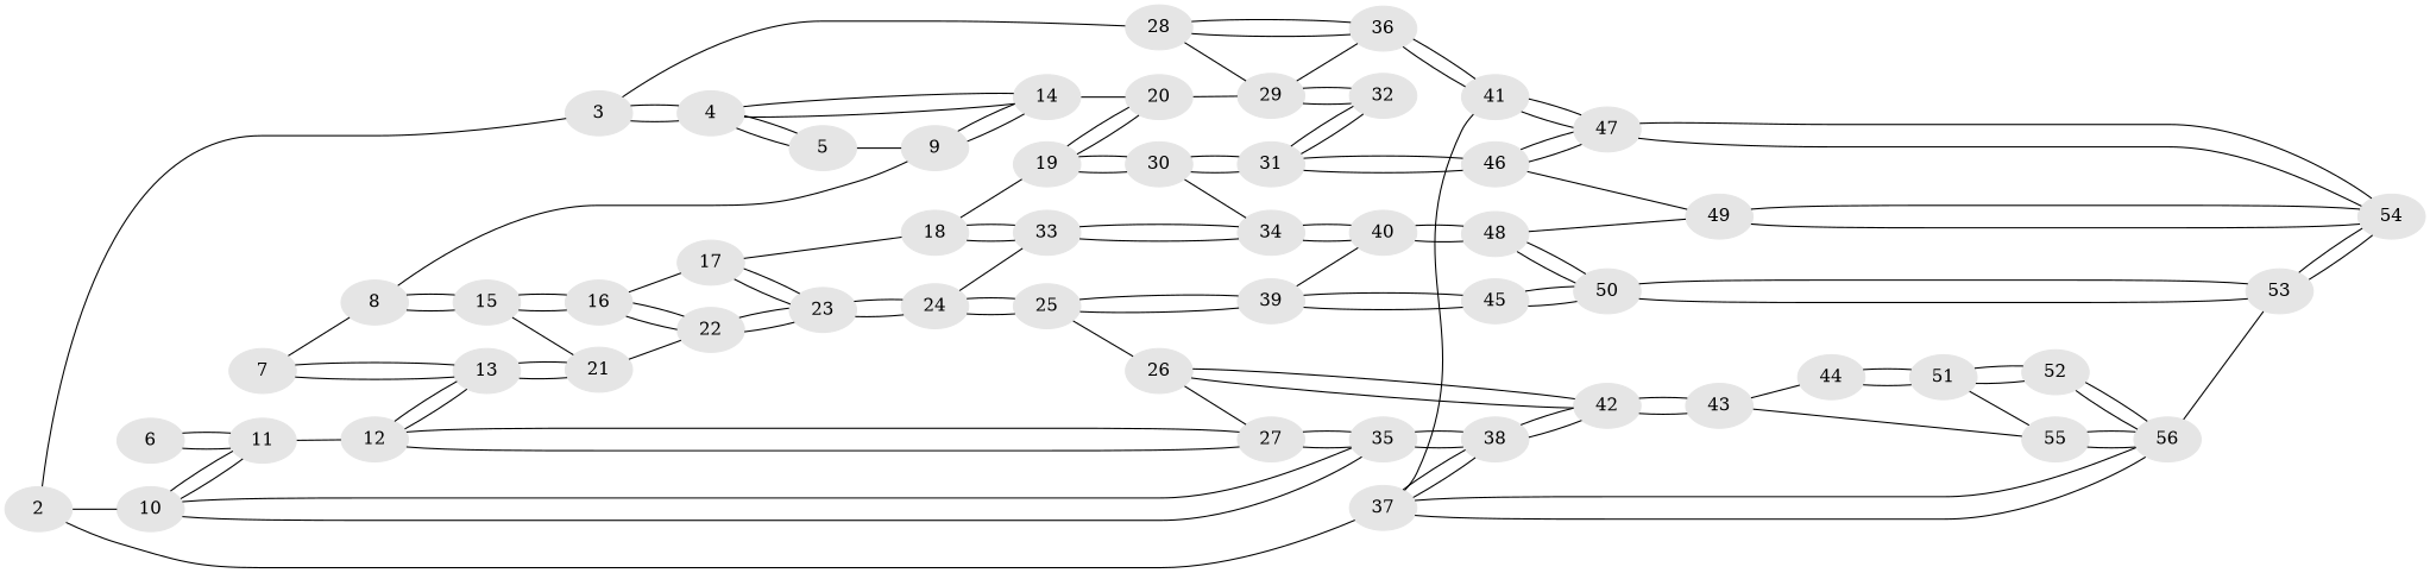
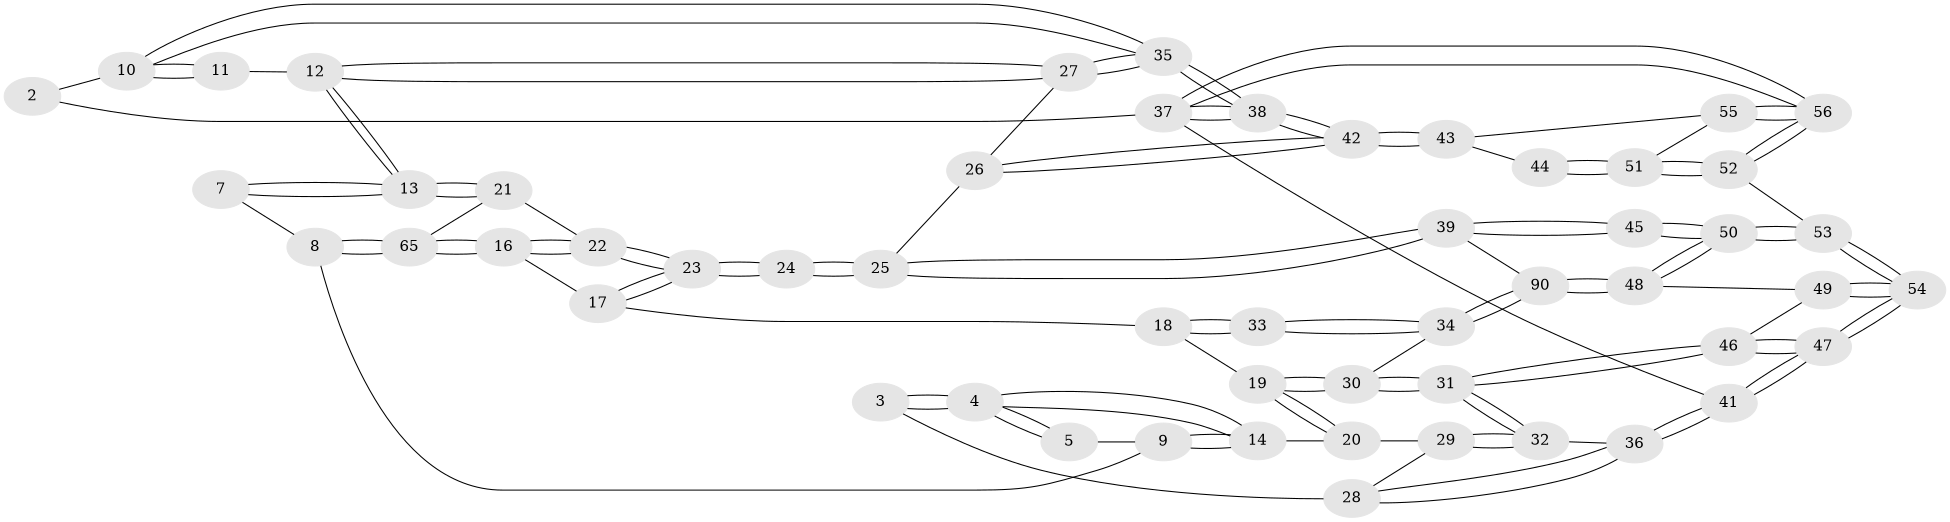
  graph {
    fontname="DejaVu Serif"
    rankdir=LR
    node [color=gray90 fontname="DejaVu Serif" style=filled]
    edge [fontname="DejaVu Serif"]
    2
    3
    10
    37
-   6
    11
    4
    28
    35
    41
    38
    56
    5
    14
    29
    36
    47
    9
    20
    7
    8
    13
    12
-   15
+   15 [label=65]
    21
    16
    27
    22
    17
    18
    23
    19
    33
    24
    30
    34
    31
    32
    25
    26
    39
    42
-   40
+   40 [label=90]
    45
    43
    46
    49
    48
    50
    54
    44
    55
    51
    52
    53
-   2 -- 3
    2 -- 10
    2 -- 37
    3 -- 4
    3 -- 4
    3 -- 28
    10 -- 11
    10 -- 11
    10 -- 35
    10 -- 35
    37 -- 41
    37 -- 38
    37 -- 38
    37 -- 56
    37 -- 56
-   6 -- 11
-   6 -- 11
    11 -- 12
    4 -- 5
    4 -- 5
    4 -- 14
    4 -- 14
    28 -- 29
    28 -- 36
    28 -- 36
    35 -- 38
    35 -- 38
    41 -- 47
    41 -- 47
    38 -- 42
    38 -- 42
    5 -- 9
    14 -- 20
    29 -- 32
    29 -- 32
    36 -- 41
    36 -- 41
    47 -- 54
    47 -- 54
    9 -- 14
    9 -- 14
    20 -- 29
    7 -- 8
    7 -- 13
    7 -- 13
    8 -- 9
    8 -- 15
    8 -- 15
    13 -- 21
    13 -- 21
    12 -- 13
    12 -- 13
    12 -- 27
    12 -- 27
    15 -- 21
    15 -- 16
    15 -- 16
    21 -- 22
    16 -- 22
    16 -- 22
    16 -- 17
    27 -- 35
    27 -- 35
    22 -- 23
    22 -- 23
    17 -- 18
    17 -- 23
    17 -- 23
    18 -- 19
    18 -- 33
    18 -- 33
    23 -- 24
    23 -- 24
    19 -- 20
    19 -- 20
    19 -- 30
    19 -- 30
    33 -- 34
    33 -- 34
-   24 -- 33
    24 -- 25
    24 -- 25
    30 -- 34
    30 -- 31
    30 -- 31
    34 -- 40
    34 -- 40
    31 -- 32
    31 -- 32
    31 -- 46
    31 -- 46
-   29 -- 36
+   32 -- 36
    25 -- 26
    25 -- 39
    25 -- 39
    26 -- 27
    26 -- 42
    26 -- 42
    39 -- 40
    39 -- 45
    39 -- 45
    42 -- 43
    42 -- 43
    40 -- 48
    40 -- 48
    45 -- 50
    45 -- 50
    43 -- 44
    43 -- 55
    46 -- 47
    46 -- 47
    46 -- 49
    49 -- 54
    49 -- 54
    48 -- 49
    48 -- 50
    48 -- 50
    50 -- 53
    50 -- 53
    44 -- 51
    44 -- 51
    55 -- 56
    55 -- 56
    51 -- 55
    51 -- 52
    51 -- 52
    52 -- 56
    52 -- 56
-   56 -- 53
+   52 -- 53
    53 -- 54
    53 -- 54
  }
